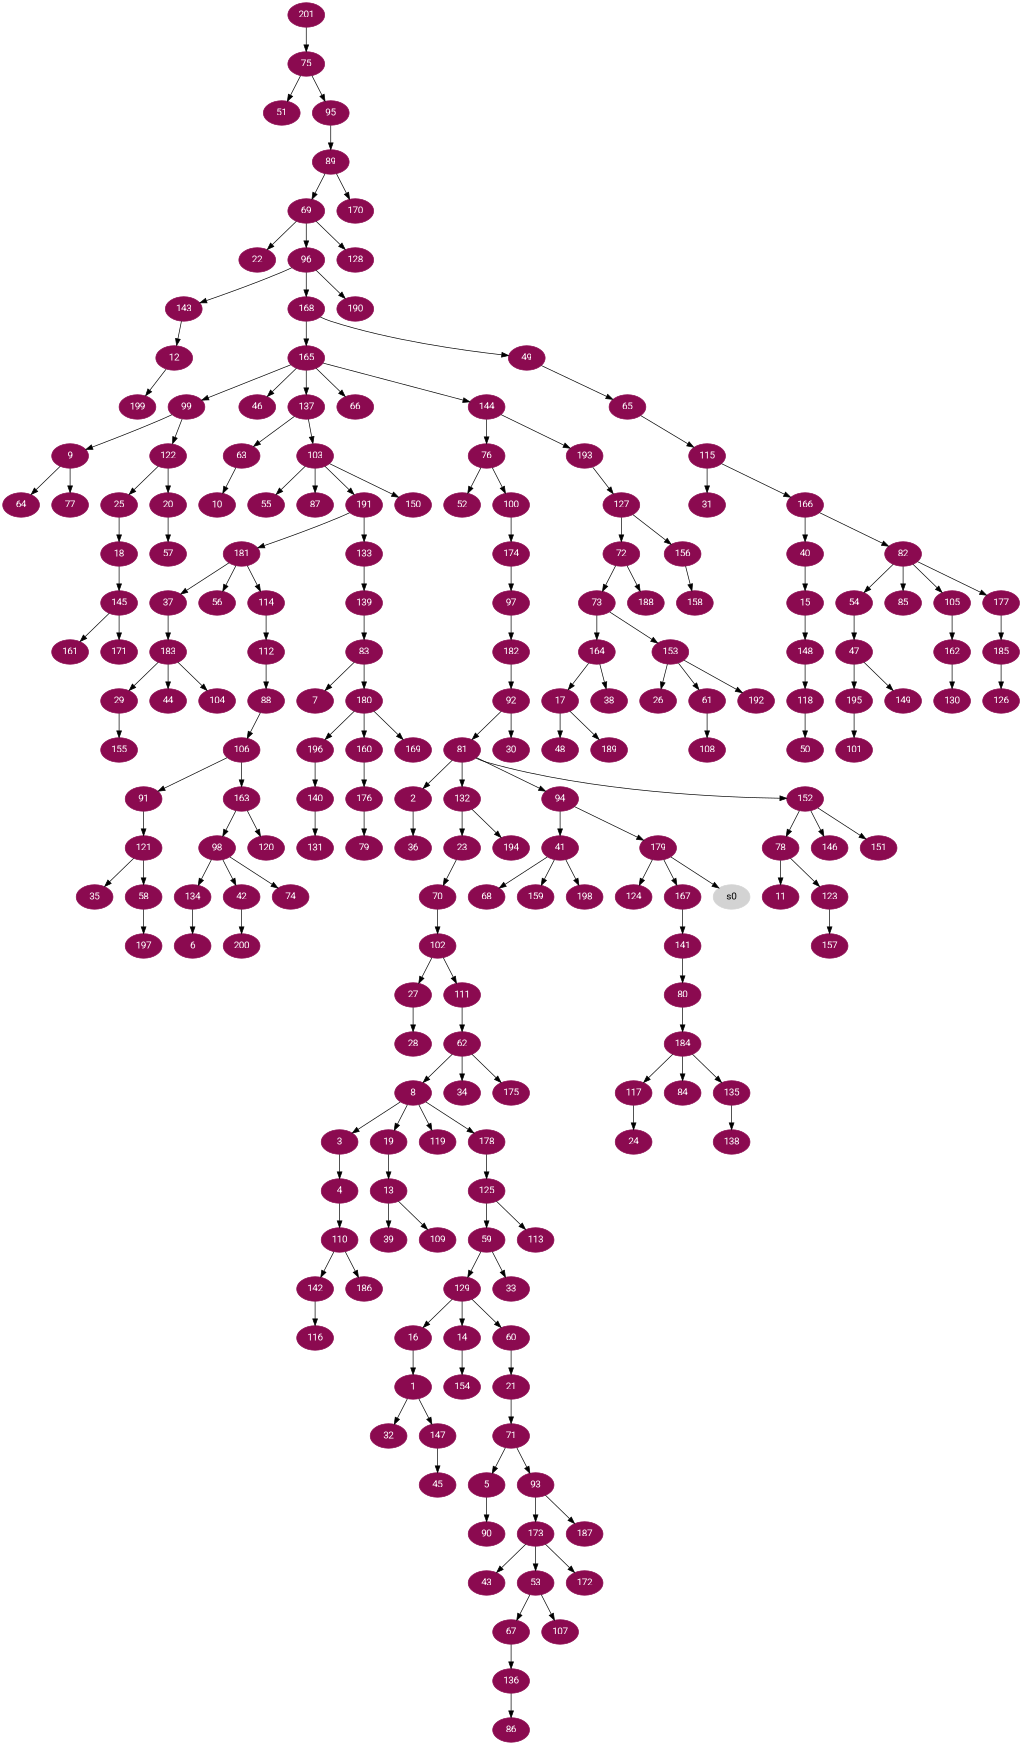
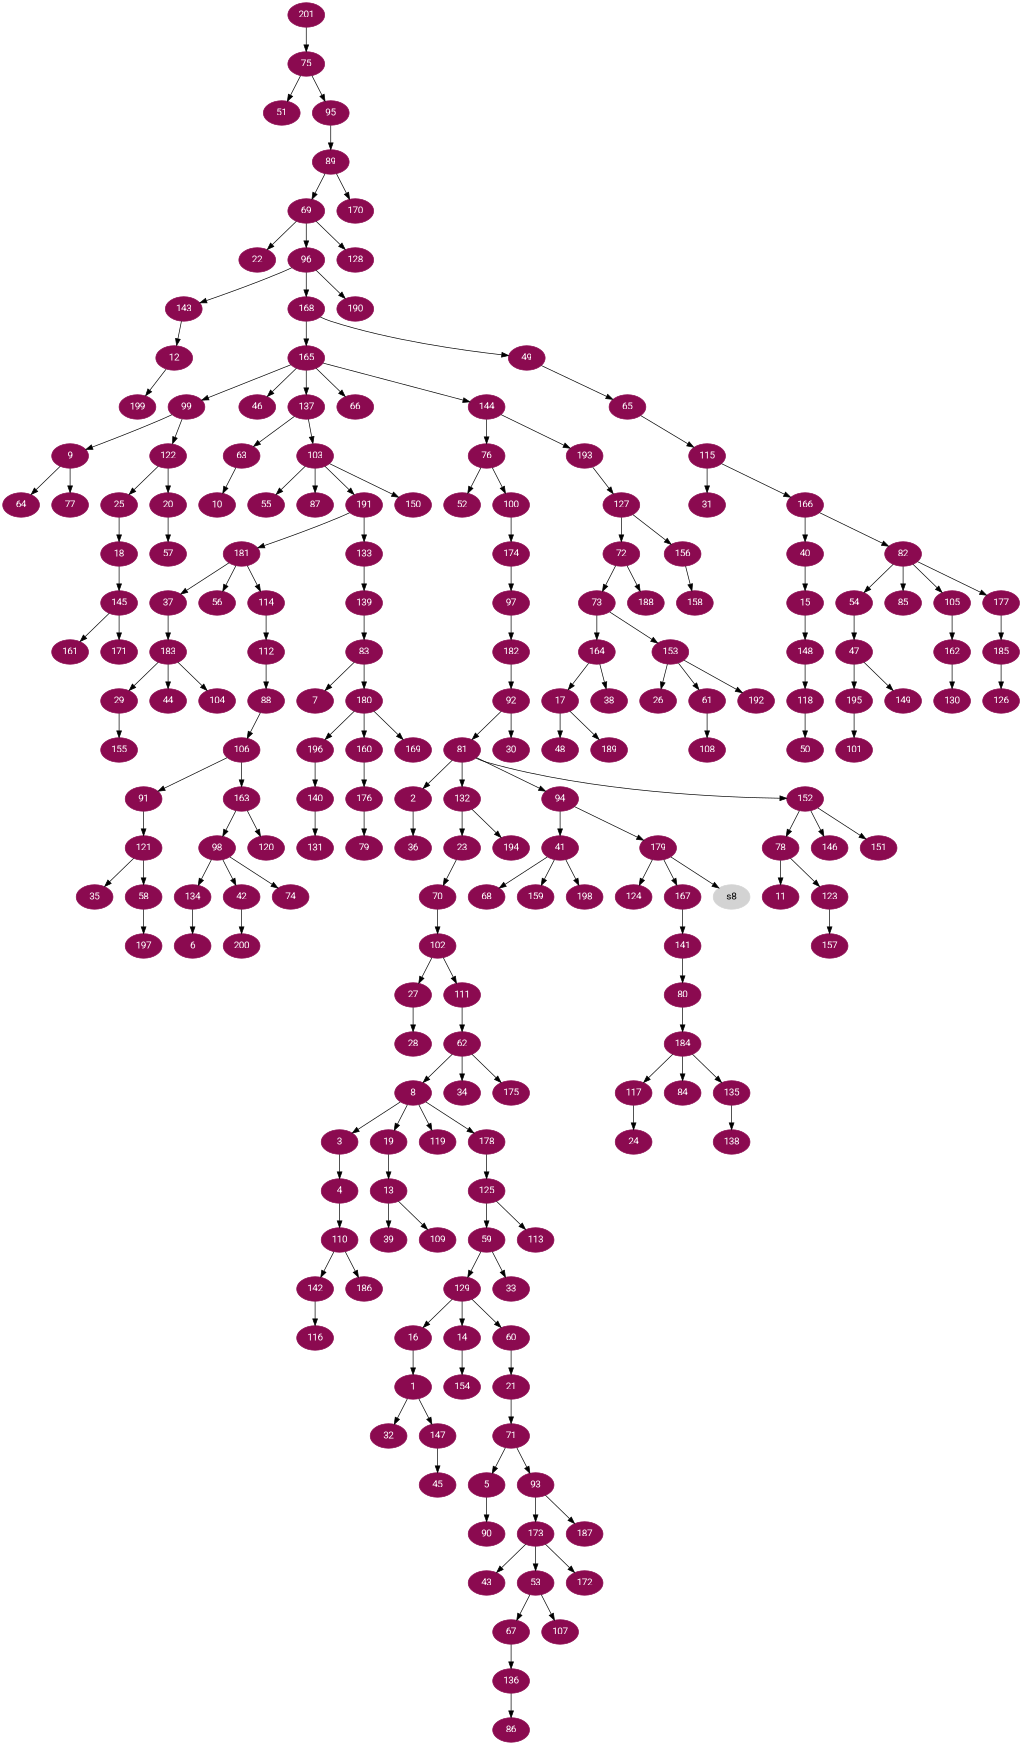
  digraph {
    fontname=Roboto
    node [color=deeppink4 fontcolor=white style=filled fontname=Roboto]
    edge [fontname=Roboto]
    16
    1
    32
    147
    81
    2
    132
    94
    152
    36
    8
    3
    19
    119
    178
    4
    110
    71
    5
    93
    90
    134
    6
    83
    7
    180
    62
    34
    175
    99
    9
    122
    64
    77
    63
    10
    78
    11
    123
    143
    12
    199
    13
    39
    109
    129
    14
    60
    154
    40
    15
    148
    164
    17
    38
    48
    189
    25
    18
    145
    20
    57
    21
    69
    22
    96
    128
    23
    194
    70
    117
    24
    153
    26
    61
    192
    102
    27
    111
    28
    183
    29
    44
    104
    155
    92
    30
    115
    31
    166
    59
    33
    121
    35
    58
    181
    37
    56
    114
    82
    41
    179
    68
    159
    198
    98
    42
    74
    200
    173
    43
    53
    172
    45
    165
    46
    137
    66
    144
    54
    47
    195
    149
    168
    49
    65
    118
    50
    75
    51
    95
    76
    52
    100
    67
    107
    85
    105
    177
    103
    55
    87
    191
    150
    197
    125
    113
    108
    136
    89
    170
    127
    72
    156
    73
    188
    201
    193
    146
    151
    176
    79
    141
    80
    184
    139
    84
    135
    86
    112
    88
    106
    91
    163
    182
    187
    190
    174
    97
    120
    101
    162
    142
    186
    116
    157
    124
    167
-   s0 [color=lightgrey fontcolor=black]
+   s0 [color=lightgrey fontcolor=black label=s8]
    185
    126
    130
    140
    131
    133
    138
    196
    161
    171
    158
    160
    169
    16 -> 1
    1 -> 32
    1 -> 147
    147 -> 45
    81 -> 2
    81 -> 132
    81 -> 94
    81 -> 152
    2 -> 36
    132 -> 23
    132 -> 194
    94 -> 41
    94 -> 179
    152 -> 78
    152 -> 146
    152 -> 151
    8 -> 3
    8 -> 19
    8 -> 119
    8 -> 178
    3 -> 4
    19 -> 13
    178 -> 125
    4 -> 110
    110 -> 142
    110 -> 186
    71 -> 5
    71 -> 93
    5 -> 90
    93 -> 173
    93 -> 187
    134 -> 6
    83 -> 7
    83 -> 180
    180 -> 196
    180 -> 160
    180 -> 169
    62 -> 8
    62 -> 34
    62 -> 175
    99 -> 9
    99 -> 122
    9 -> 64
    9 -> 77
    122 -> 25
    122 -> 20
    63 -> 10
    78 -> 11
    78 -> 123
    123 -> 157
    143 -> 12
    12 -> 199
    13 -> 39
    13 -> 109
    129 -> 16
    129 -> 14
    129 -> 60
    14 -> 154
    60 -> 21
    40 -> 15
    15 -> 148
    148 -> 118
    164 -> 17
    164 -> 38
    17 -> 48
    17 -> 189
    25 -> 18
    18 -> 145
    145 -> 161
    145 -> 171
    20 -> 57
    21 -> 71
    69 -> 22
    69 -> 96
    69 -> 128
    96 -> 143
    96 -> 168
    96 -> 190
    23 -> 70
    70 -> 102
    117 -> 24
    153 -> 26
    153 -> 61
    153 -> 192
    61 -> 108
    102 -> 27
    102 -> 111
    27 -> 28
    111 -> 62
    183 -> 29
    183 -> 44
    183 -> 104
    29 -> 155
    92 -> 81
    92 -> 30
    115 -> 31
    115 -> 166
    166 -> 40
    166 -> 82
    59 -> 129
    59 -> 33
    121 -> 35
    121 -> 58
    58 -> 197
    181 -> 37
    181 -> 56
    181 -> 114
    37 -> 183
    114 -> 112
    82 -> 54
    82 -> 85
    82 -> 105
    82 -> 177
    41 -> 68
    41 -> 159
    41 -> 198
    179 -> 124
    179 -> 167
    179 -> s0
    98 -> 134
    98 -> 42
    98 -> 74
    42 -> 200
    173 -> 43
    173 -> 53
    173 -> 172
    53 -> 67
    53 -> 107
    165 -> 99
    165 -> 46
    165 -> 137
    165 -> 66
    165 -> 144
    137 -> 63
    137 -> 103
    144 -> 76
    144 -> 193
    54 -> 47
    47 -> 195
    47 -> 149
    195 -> 101
    168 -> 165
    168 -> 49
    49 -> 65
    65 -> 115
    118 -> 50
    75 -> 51
    75 -> 95
    95 -> 89
    76 -> 52
    76 -> 100
    100 -> 174
    67 -> 136
    105 -> 162
    177 -> 185
    103 -> 55
    103 -> 87
    103 -> 191
    103 -> 150
    191 -> 181
    191 -> 133
    125 -> 59
    125 -> 113
    136 -> 86
    89 -> 69
    89 -> 170
    127 -> 72
    127 -> 156
    72 -> 73
    72 -> 188
    156 -> 158
    73 -> 164
    73 -> 153
    201 -> 75
    193 -> 127
    176 -> 79
    141 -> 80
    80 -> 184
    184 -> 117
    184 -> 84
    184 -> 135
    139 -> 83
    135 -> 138
    112 -> 88
    88 -> 106
    106 -> 91
    106 -> 163
    91 -> 121
    163 -> 98
    163 -> 120
    182 -> 92
    174 -> 97
    97 -> 182
    162 -> 130
    142 -> 116
    167 -> 141
    185 -> 126
    140 -> 131
    133 -> 139
    196 -> 140
    160 -> 176
  }
